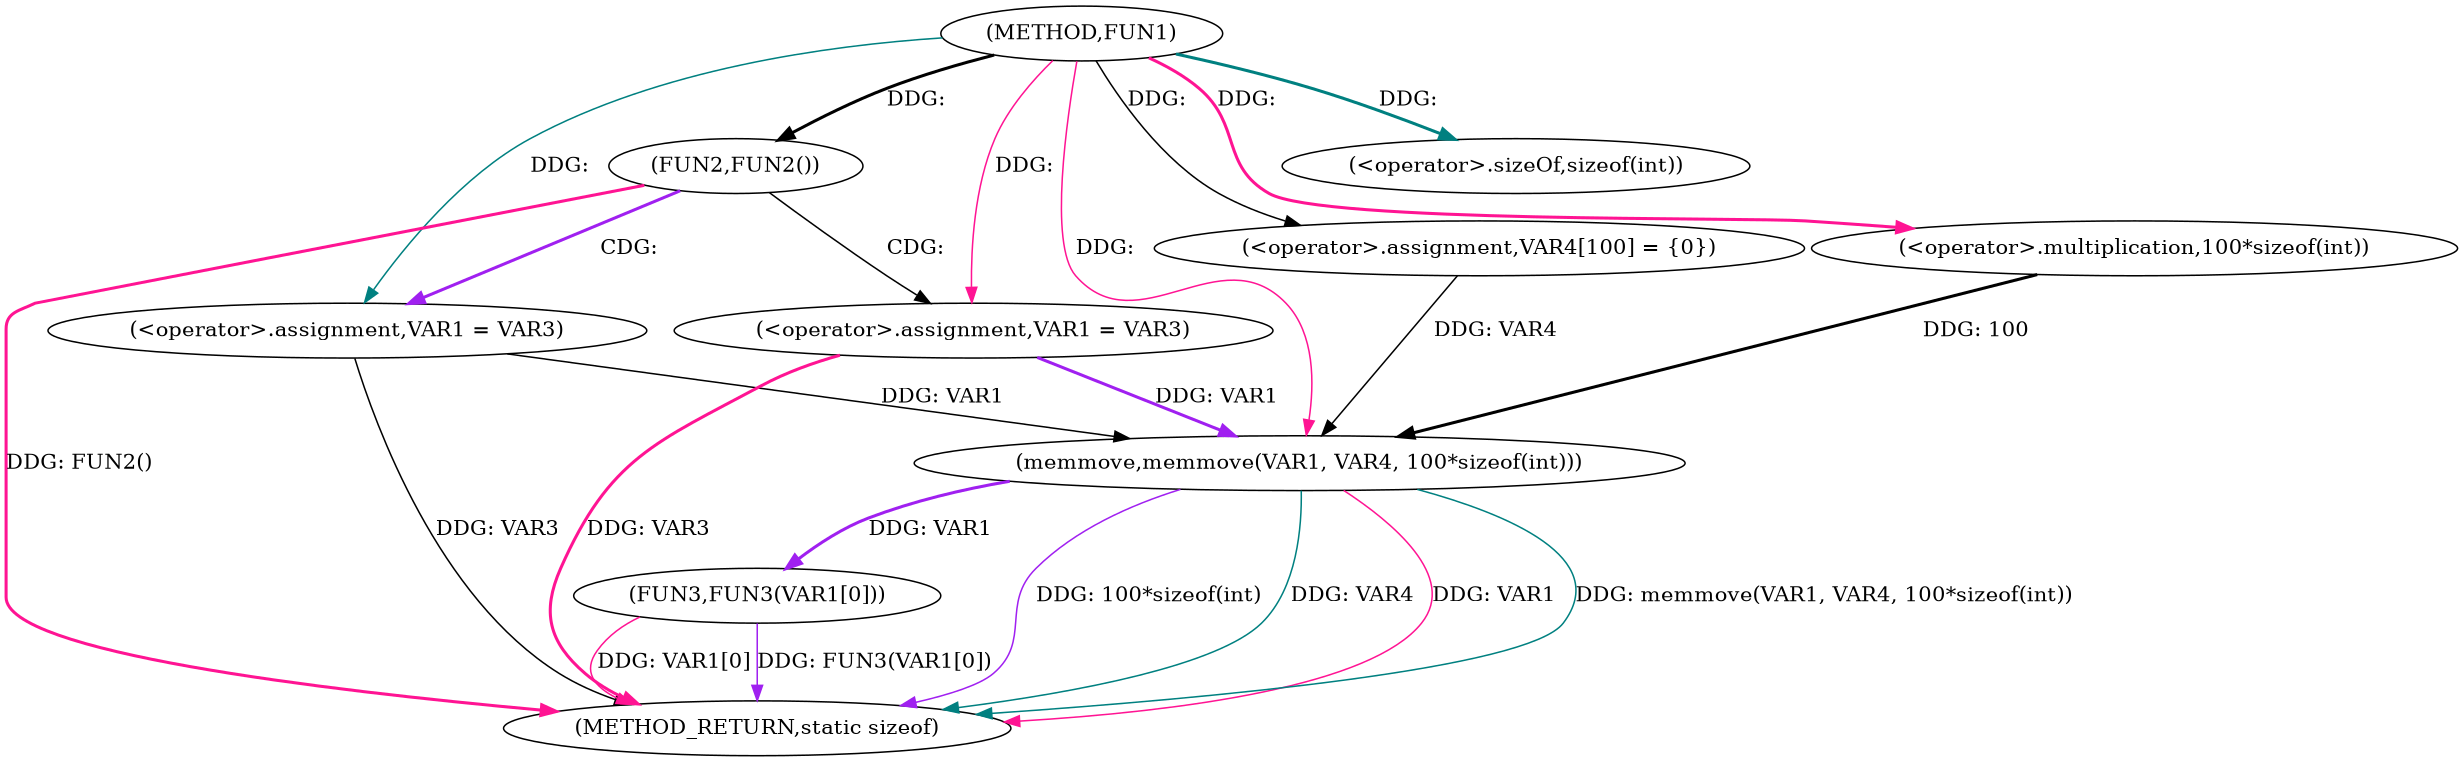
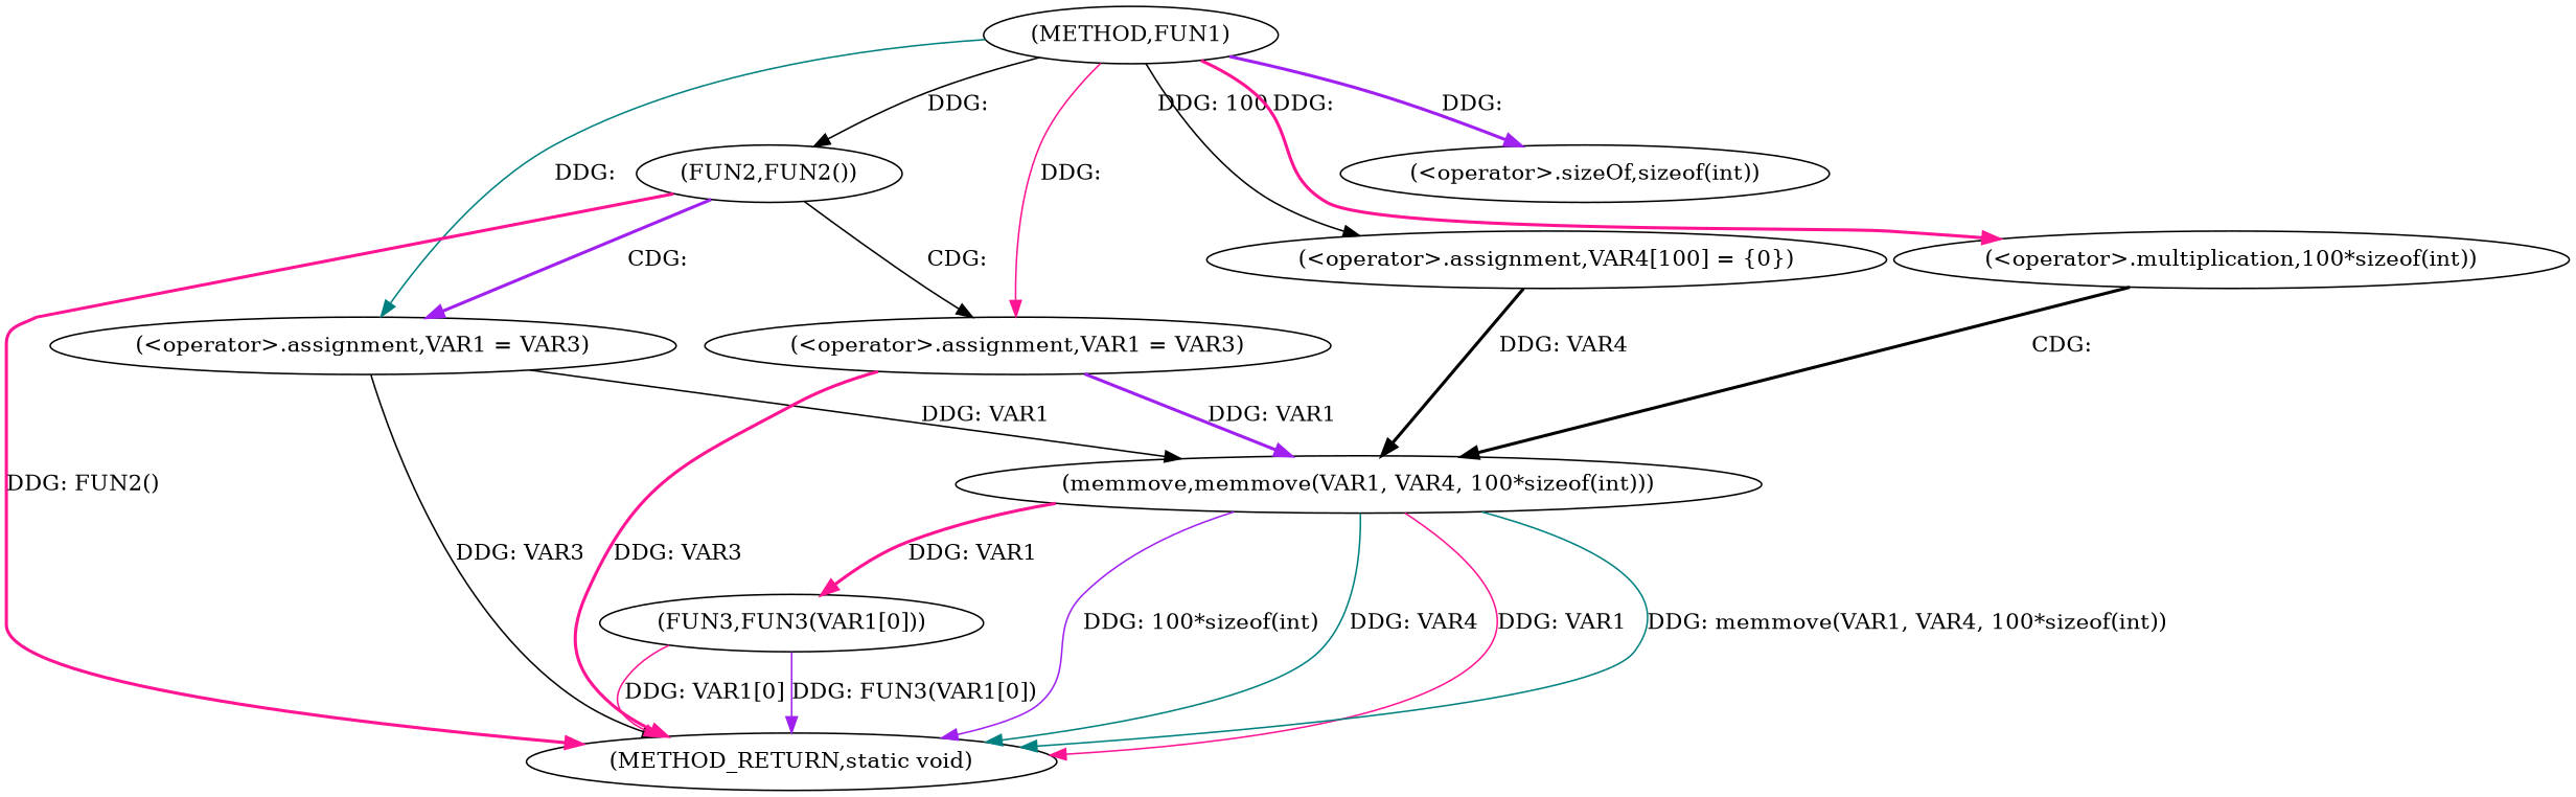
  digraph {
    edge [color=deeppink style=solid]
    n1 [label="(METHOD,FUN1)"]
    n2 [label="(FUN2,FUN2())"]
    n3 [label="(<operator>.assignment,VAR1 = VAR3)"]
    n4 [label="(<operator>.assignment,VAR1 = VAR3)"]
    n5 [label="(<operator>.assignment,VAR4[100] = {0})"]
    n6 [label="(memmove,memmove(VAR1, VAR4, 100*sizeof(int)))"]
    n7 [label="(<operator>.multiplication,100*sizeof(int))"]
    n8 [label="(<operator>.sizeOf,sizeof(int))"]
-   n9 [label="(METHOD_RETURN,static sizeof)"]
+   n9 [label="(METHOD_RETURN,static void)"]
    n10 [label="(FUN3,FUN3(VAR1[0]))"]
-   n1 -> n2 [color=black label="DDG: " style=bold]
+   n1 -> n2 [color=black label="DDG: "]
    n1 -> n3 [color=teal label="DDG: "]
    n1 -> n4 [label="DDG: "]
-   n1 -> n5 [color=black label="DDG: "]
-   n1 -> n6 [label="DDG: "]
+   n1 -> n5 [color=black label="DDG: 100"]
    n1 -> n7 [label="DDG: " style=bold]
-   n1 -> n8 [color=teal label="DDG: " style=bold]
+   n1 -> n8 [color=purple label="DDG: " style=bold]
    n2 -> n3 [color=purple label="CDG: " style=bold]
    n2 -> n4 [color=black label="CDG: "]
    n2 -> n9 [label="DDG: FUN2()" style=bold]
    n3 -> n6 [color=black label="DDG: VAR1"]
    n3 -> n9 [color=black label="DDG: VAR3"]
    n4 -> n6 [color=purple label="DDG: VAR1" style=bold]
    n4 -> n9 [label="DDG: VAR3" style=bold]
-   n5 -> n6 [color=black label="DDG: VAR4"]
+   n5 -> n6 [color=black label="DDG: VAR4" style=bold]
    n6 -> n9 [color=purple label="DDG: 100*sizeof(int)"]
    n6 -> n9 [color=teal label="DDG: VAR4"]
    n6 -> n9 [label="DDG: VAR1"]
    n6 -> n9 [color=teal label="DDG: memmove(VAR1, VAR4, 100*sizeof(int))"]
-   n6 -> n10 [color=purple label="DDG: VAR1" style=bold]
-   n7 -> n6 [color=black label="DDG: 100" style=bold]
+   n6 -> n10 [label="DDG: VAR1" style=bold]
+   n7 -> n6 [color=black label="CDG: " style=bold]
    n10 -> n9 [color=purple label="DDG: FUN3(VAR1[0])"]
    n10 -> n9 [label="DDG: VAR1[0]"]
  }
